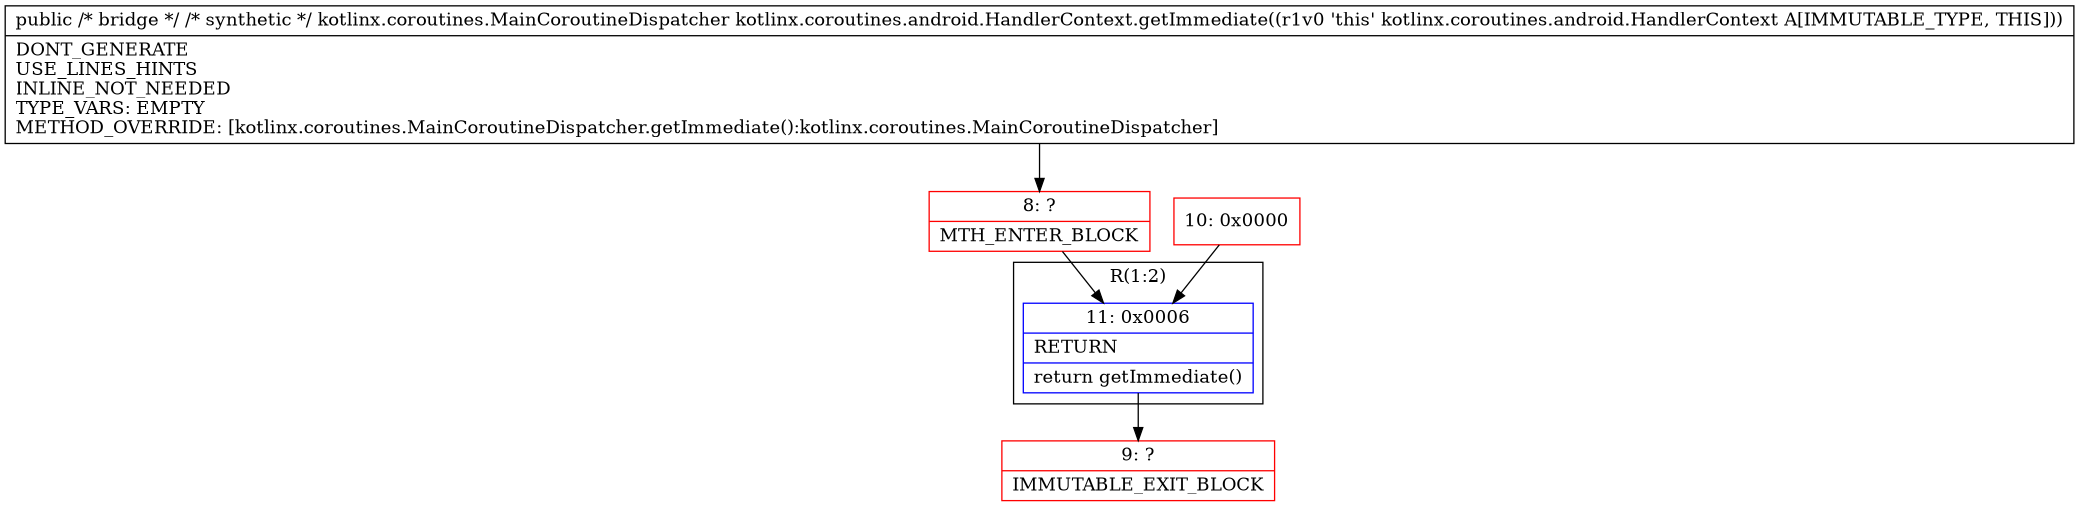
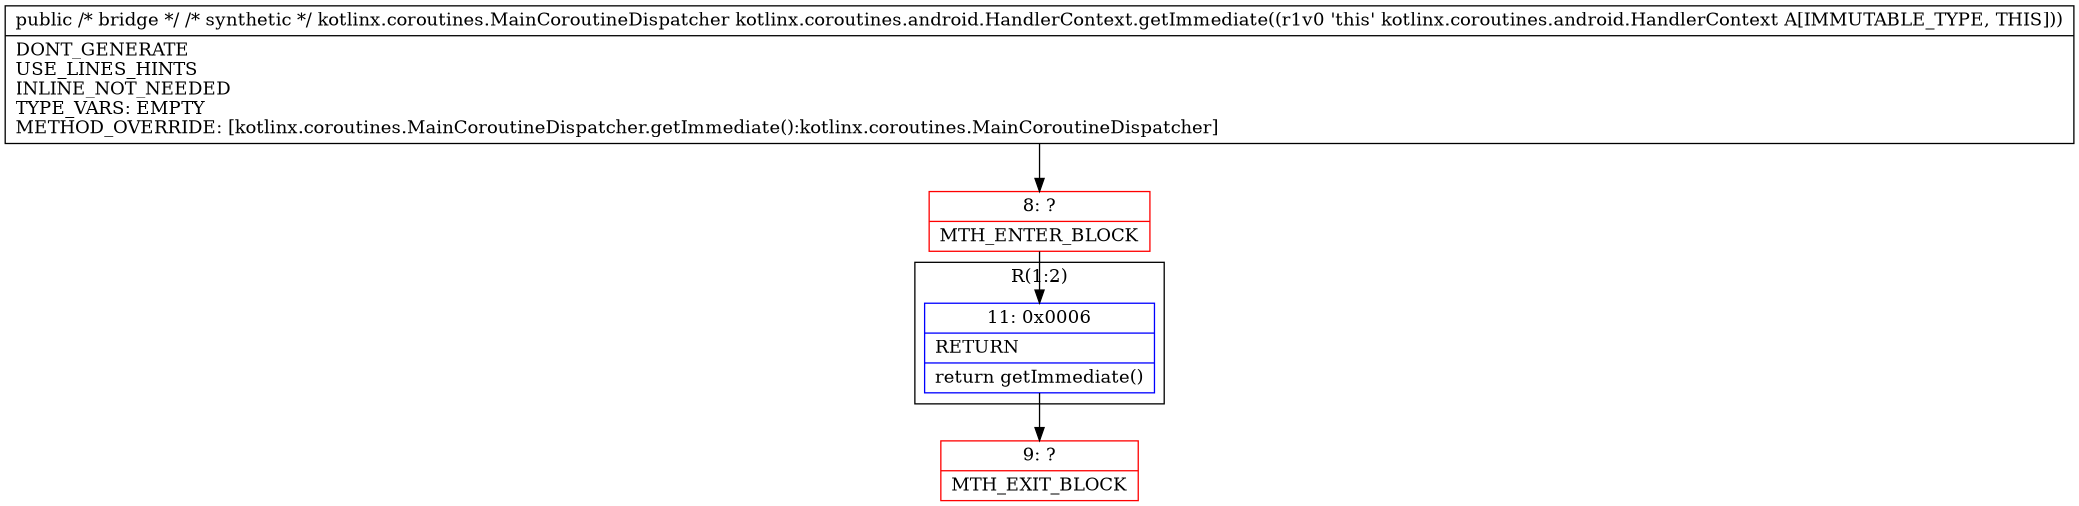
  digraph {
    node [color=red shape=record]
    n1 [color=blue label="{11\:\ 0x0006|RETURN\l|return getImmediate()\l}"]
-   n2 [label="{9\:\ ?|IMMUTABLE_EXIT_BLOCK\l}"]
+   n2 [label="{9\:\ ?|MTH_EXIT_BLOCK\l}"]
    n3 [label="{8\:\ ?|MTH_ENTER_BLOCK\l}"]
-   n4 [label="{10\:\ 0x0000}"]
    n5 [label="{public \/* bridge *\/ \/* synthetic *\/ kotlinx.coroutines.MainCoroutineDispatcher kotlinx.coroutines.android.HandlerContext.getImmediate((r1v0 'this' kotlinx.coroutines.android.HandlerContext A[IMMUTABLE_TYPE, THIS]))  | DONT_GENERATE\lUSE_LINES_HINTS\lINLINE_NOT_NEEDED\lTYPE_VARS: EMPTY\lMETHOD_OVERRIDE: [kotlinx.coroutines.MainCoroutineDispatcher.getImmediate():kotlinx.coroutines.MainCoroutineDispatcher]\l}" color=""]
    subgraph cluster_1 {
      label="R(1:2)"
      n1
    }
    n1 -> n2
    n3 -> n1
-   n4 -> n1
    n5 -> n3
  }
